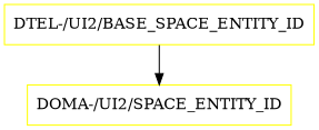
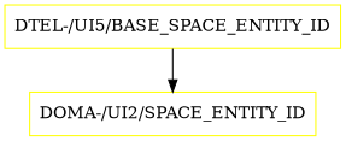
  digraph {
    node [color=yellow shape=box]
-   "DTEL-/UI2/BASE_SPACE_ENTITY_ID"
+   "DTEL-/UI2/BASE_SPACE_ENTITY_ID" [label="DTEL-/UI5/BASE_SPACE_ENTITY_ID"]
    "DOMA-/UI2/SPACE_ENTITY_ID"
    "DTEL-/UI2/BASE_SPACE_ENTITY_ID" -> "DOMA-/UI2/SPACE_ENTITY_ID"
  }
